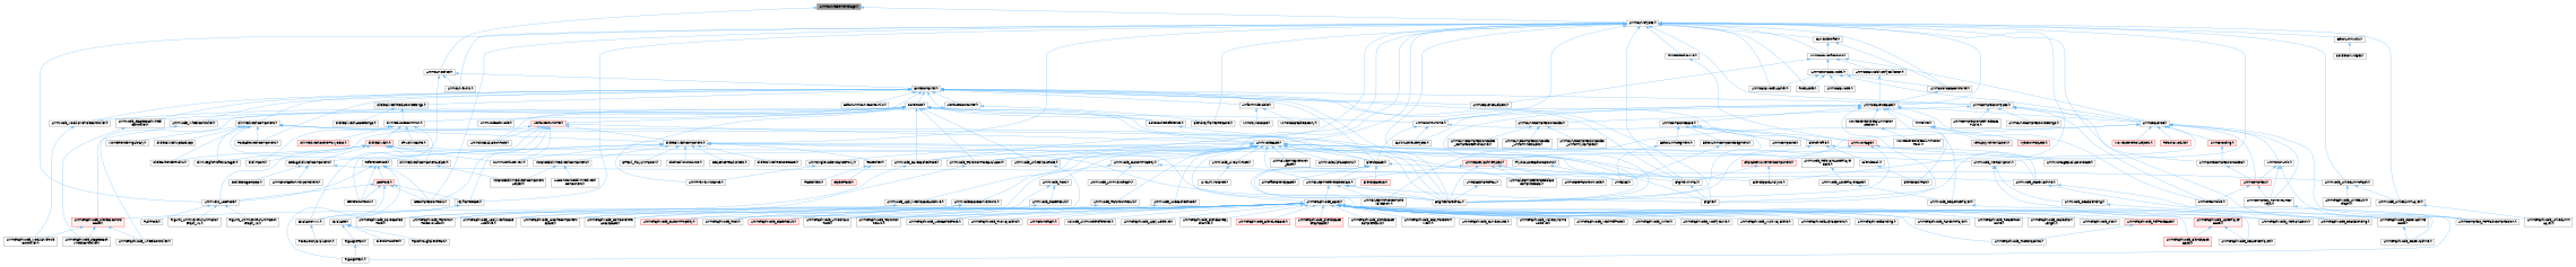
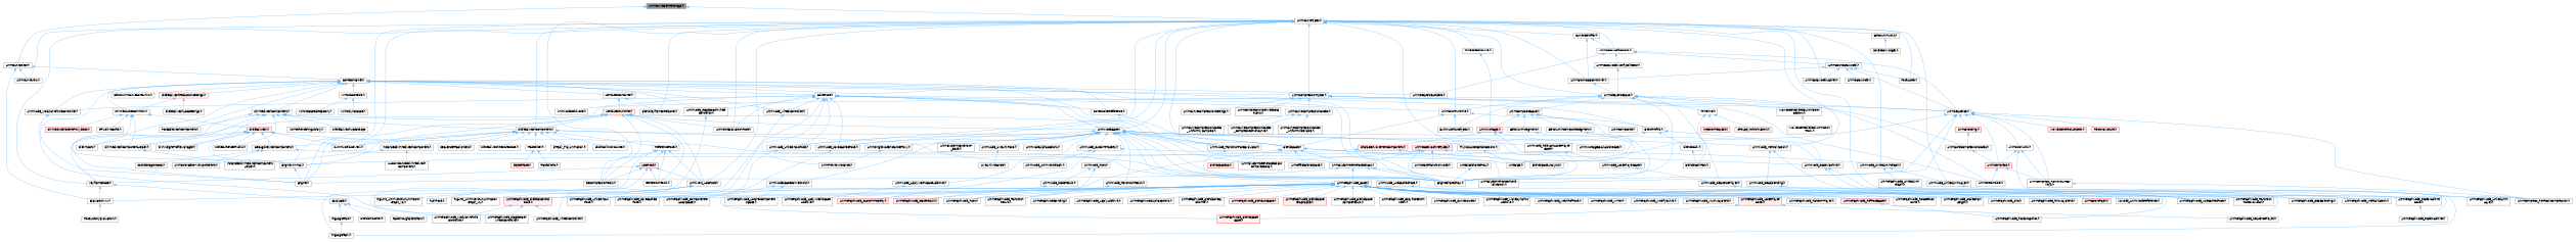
  digraph {
    node [color=grey40 fillcolor=white fontname=Helvetica fontsize=10 shape=box style=filled]
    edge [color=steelblue1 dir=back fontname=Helvetica fontsize=10 labelfontname=Helvetica labelfontsize=10 style=solid]
    n1 [color=gray40 fillcolor=grey60 fontcolor=black height=0.2 label="AnimCurveElementFlags.h" width=0.4]
    n2 [height=0.2 label="AnimCurveFilter.h" width=0.4]
    n3 [height=0.2 label="AnimCurveTypes.h" width=0.4]
    n4 [height=0.2 label="AnimCurveUtils.h" width=0.4]
    n5 [height=0.2 label="BoneContainer.h" width=0.4]
    n6 [height=0.2 label="EvaluationVM.h" width=0.4]
    n7 [height=0.2 label="AnimCompressionTypes.h" width=0.4]
    n8 [height=0.2 label="EngineSharedPCH.h" width=0.4]
    n9 [height=0.2 label="Engine.h" width=0.4]
    n10 [height=0.2 label="EngineMinimal.h" width=0.4]
    n11 [height=0.2 label="BlendKeyframesPerBone.h" width=0.4]
    n12 [height=0.2 label="AnimNext_LODPose.h" width=0.4]
    n13 [height=0.2 label="AnimNodeBase.h" width=0.4]
    n14 [height=0.2 label="AnimSlotEvaluationPose.h" width=0.4]
    n15 [height=0.2 label="DecompressionTools.h" width=0.4]
    n16 [height=0.2 label="KeyframeState.h" width=0.4]
    n17 [height=0.2 label="SkeletalMeshComponent.h" width=0.4]
    n18 [height=0.2 label="AnimNode_Inertialization.h" width=0.4]
    n19 [height=0.2 label="AnimNode_LinkedInputPose.h" width=0.4]
    n20 [height=0.2 label="AnimNode_SaveCachedPose.h" width=0.4]
    n21 [height=0.2 label="AnimNode_TransitionPoseEvaluator.h" width=0.4]
    n22 [height=0.2 label="AnimNode_LinkedAnimGraph.h" width=0.4]
    n23 [height=0.2 label="AnimNode_LinkedAnimLayer.h" width=0.4]
    n24 [height=0.2 label="RigLogicTask.h" width=0.4]
    n25 [height=0.2 label="AnimationRuntime.h" width=0.4]
    n26 [height=0.2 label="AnimDataModelHasher.h" width=0.4]
    n27 [height=0.2 label="AnimDataNotifications.h" width=0.4]
    n28 [height=0.2 label="AnimSequenceBase.h" width=0.4]
    n29 [height=0.2 label="IAnimationDataController.h" width=0.4]
    n30 [height=0.2 label="PoseAsset.h" width=0.4]
    n31 [height=0.2 label="CurveIdentifier.h" width=0.4]
    n32 [height=0.2 label="EditorAnimUtils.h" width=0.4]
    n33 [height=0.2 label="TimeStretchCurve.h" width=0.4]
    n34 [height=0.2 label="AnimNode_ModularVehicleController.h" width=0.4]
    n35 [height=0.2 label="AnimNode_StageCoachWheel\lController.h" width=0.4]
    n36 [height=0.2 label="AnimNode_WheelController.h" width=0.4]
    n37 [height=0.2 label="AnimSequenceHelpers.h" width=0.4]
    n38 [height=0.2 label="AttributesContainer.h" width=0.4]
    n39 [height=0.2 label="BlendSpace.h" width=0.4]
    n40 [height=0.2 label="BlendProfile.h" width=0.4]
    n41 [height=0.2 label="BonePose.h" width=0.4]
    n42 [height=0.2 label="BoneSocketReference.h" width=0.4]
    n43 [height=0.2 label="EditorAnimCurveBoneLinks.h" width=0.4]
-   n44 [height=0.2 label="UniformIndexable.h" width=0.4]
+   n44 [height=0.2 label="MirrorDataTable.h" width=0.4]
    n45 [height=0.2 label="PoseableMeshComponent.h" width=0.4]
-   n46 [height=0.2 label="SkeletalMeshReductionSettings.h" width=0.4]
+   n46 [color=red height=0.2 label="SkeletalMeshReductionSettings.h" width=0.4]
    n47 [height=0.2 label="SkinnedAssetCommon.h" width=0.4]
    n48 [height=0.2 label="SkinnedMeshComponent.h" width=0.4]
    n49 [height=0.2 label="PoseHistoryEvaluation.h" width=0.4]
    n50 [height=0.2 label="AnimBoneCompressionCodec.h" width=0.4]
    n51 [height=0.2 label="AnimStreamable.h" width=0.4]
    n52 [height=0.2 label="AnimCompressionDerivedData\lPublic.h" width=0.4]
    n53 [height=0.2 label="AnimCurveCompressionCodec.h" width=0.4]
    n54 [height=0.2 label="AnimCurveCompressionSettings.h" width=0.4]
    n55 [height=0.2 label="AnimSequence.h" width=0.4]
    n56 [height=0.2 label="AnimGraphNode_ModularVehicle\lController.h" width=0.4]
    n57 [height=0.2 label="AnimGraphNode_StageCoach\lWheelController.h" width=0.4]
    n58 [height=0.2 label="AnimGraphNode_WheelController.h" width=0.4]
    n59 [color=red fillcolor="#FFF0F0" height=0.2 label="AttributesRuntime.h" width=0.4]
    n60 [height=0.2 label="AnimBlueprintPostCompile\lValidation.h" width=0.4]
    n61 [height=0.2 label="BlendSpaceAnalysis.h" width=0.4]
    n62 [height=0.2 label="AnimBlueprintGeneratedClass.h" width=0.4]
    n63 [color=red fillcolor="#FFF0F0" height=0.2 label="AnimGraphNode_BlendSpace\lBase.h" width=0.4]
    n64 [height=0.2 label="AimOffsetBlendSpace.h" width=0.4]
    n65 [color=red fillcolor="#FFF0F0" height=0.2 label="BlendSpace1D.h" width=0.4]
    n66 [height=0.2 label="AnimNode_StateMachine.h" width=0.4]
    n67 [color=red fillcolor="#FFF0F0" height=0.2 label="AnimStateMachineTypes.h" width=0.4]
    n68 [height=0.2 label="IBlendStack.h" width=0.4]
    n69 [color=red fillcolor="#FFF0F0" height=0.2 label="AnimGraphNode_SkeletalControl\lBase.h" width=0.4]
    n70 [height=0.2 label="AnimPreviewInstance.h" width=0.4]
    n71 [height=0.2 label="AnimNodeEditMode.h" width=0.4]
    n72 [height=0.2 label="MirrorDataTableFactory.h" width=0.4]
    n73 [height=0.2 label="MirrorSyncScope.h" width=0.4]
    n74 [height=0.2 label="SkeletalMeshLODSettings.h" width=0.4]
    n75 [height=0.2 label="GPUSkinCache.h" width=0.4]
    n76 [height=0.2 label="SkelImport.h" width=0.4]
    n77 [color=red fillcolor="#FFF0F0" height=0.2 label="SkeletalMesh.h" width=0.4]
    n78 [height=0.2 label="SkinnedMeshComponentHelper.h" width=0.4]
    n79 [color=red fillcolor="#FFF0F0" height=0.2 label="SkinnedMeshSceneProxyDesc.h" width=0.4]
    n80 [height=0.2 label="SkeletalRenderPublic.h" width=0.4]
    n81 [height=0.2 label="SkinWeightProfileManager.h" width=0.4]
    n82 [height=0.2 label="KismetRenderingLibrary.h" width=0.4]
    n83 [height=0.2 label="SkeletalMeshUpdate.cpp" width=0.4]
    n84 [color=red fillcolor="#FFF0F0" height=0.2 label="AnimCompress.h" width=0.4]
    n85 [height=0.2 label="AnimCurveCompressionCodec\l_CompressedRichCurve.h" width=0.4]
    n86 [height=0.2 label="AnimCurveCompressionCodec\l_UniformIndexable.h" width=0.4]
    n87 [height=0.2 label="AnimCurveCompressionCodec\l_UniformlySampled.h" width=0.4]
    n88 [height=0.2 label="AnimCompress_RemoveLinear\lKeys.h" width=0.4]
    n89 [height=0.2 label="AnimCompress_PerTrackCompression.h" width=0.4]
    n90 [color=red fillcolor="#FFF0F0" height=0.2 label="AnimEncoding.h" width=0.4]
    n91 [height=0.2 label="AnimationUtils.h" width=0.4]
    n92 [color=red fillcolor="#FFF0F0" height=0.2 label="MovieSceneToolHelpers.h" width=0.4]
    n93 [color=red fillcolor="#FFF0F0" height=0.2 label="PersonaModule.h" width=0.4]
    n94 [height=0.2 label="UnrealEdSharedPCH.h" width=0.4]
    n95 [height=0.2 label="GenerationTools.h" width=0.4]
    n96 [height=0.2 label="SAnimAttributeView.h" width=0.4]
    n97 [height=0.2 label="PushPose.h" width=0.4]
    n98 [height=0.2 label="RigUnit_AnimNextRunAnimation\lGraph_v1.h" width=0.4]
    n99 [height=0.2 label="RigUnit_AnimNextRunAnimation\lGraph_v2.h" width=0.4]
    n100 [height=0.2 label="AnimBlueprintExtension\l_Base.h" width=0.4]
    n101 [height=0.2 label="AnimGraphNode_Base.h" width=0.4]
    n102 [height=0.2 label="AnimNodeAlphaOptions.h" width=0.4]
    n103 [height=0.2 label="AnimNodeSpaceConversions.h" width=0.4]
    n104 [height=0.2 label="AnimNode_ApplyMeshSpaceAdditive.h" width=0.4]
    n105 [height=0.2 label="AnimNode_CustomProperty.h" width=0.4]
    n106 [height=0.2 label="AnimNode_LiveLinkPose.h" width=0.4]
    n107 [height=0.2 label="AnimNode_RelevantAssetPlayer\lBase.h" width=0.4]
    n108 [height=0.2 label="AnimNode_Root.h" width=0.4]
    n109 [height=0.2 label="AnimNode_TransitionResult.h" width=0.4]
    n110 [height=0.2 label="AnimNode_UseCachedPose.h" width=0.4]
    n111 [height=0.2 label="AnimSingleNodeInstanceProxy.h" width=0.4]
    n112 [height=0.2 label="IAnimBlueprintGeneratedClass\lCompiledData.h" width=0.4]
    n113 [height=0.2 label="IEvaluate.h" width=0.4]
    n114 [height=0.2 label="BTTask_PlayAnimation.h" width=0.4]
    n115 [height=0.2 label="ClothCollisionSource.h" width=0.4]
    n116 [height=0.2 label="DebugSkelMeshComponent.h" width=0.4]
    n117 [height=0.2 label="InstancedSkinnedMeshComponent.h" width=0.4]
    n118 [height=0.2 label="PhysicsAssetEditorOptions.h" width=0.4]
    n119 [height=0.2 label="ReferencePose.h" width=0.4]
    n120 [height=0.2 label="SequencerTrackFilters.h" width=0.4]
    n121 [height=0.2 label="SkeletalMeshRestoreState.h" width=0.4]
    n122 [height=0.2 label="TraceFilter.h" width=0.4]
    n123 [height=0.2 label="AnimGraphNodeAlphaOptions.h" width=0.4]
    n124 [height=0.2 label="AnimGraphNodeBinding.h" width=0.4]
    n125 [height=0.2 label="AnimGraphNode_ApplyAdditive.h" width=0.4]
    n126 [height=0.2 label="AnimGraphNode_ApplyMeshSpace\lAdditive.h" width=0.4]
    n127 [color=red fillcolor="#FFF0F0" height=0.2 label="AnimGraphNode_AssetPlayer\lBase.h" width=0.4]
    n128 [height=0.2 label="AnimGraphNode_BlendBoneBy\lChannel.h" width=0.4]
    n129 [color=red fillcolor="#FFF0F0" height=0.2 label="AnimGraphNode_BlendListBase.h" width=0.4]
    n130 [color=red fillcolor="#FFF0F0" height=0.2 label="AnimGraphNode_BlendSpace\lGraphBase.h" width=0.4]
    n131 [height=0.2 label="AnimGraphNode_BlendSpace\lSampleResult.h" width=0.4]
    n132 [height=0.2 label="AnimGraphNode_ComponentTo\lLocalSpace.h" width=0.4]
    n133 [height=0.2 label="AnimGraphNode_CopyPoseFrom\lMesh.h" width=0.4]
    n134 [height=0.2 label="AnimGraphNode_CurveSource.h" width=0.4]
    n135 [color=red fillcolor="#FFF0F0" height=0.2 label="AnimGraphNode_CustomProperty.h" width=0.4]
    n136 [height=0.2 label="AnimGraphNode_DeadBlending.h" width=0.4]
    n137 [height=0.2 label="AnimGraphNode_Inertialization.h" width=0.4]
    n138 [height=0.2 label="AnimGraphNode_LinkedInput\lPose.h" width=0.4]
    n139 [height=0.2 label="AnimGraphNode_LocalToComponent\lSpace.h" width=0.4]
    n140 [height=0.2 label="AnimGraphNode_MakeDynamic\lAdditive.h" width=0.4]
    n141 [height=0.2 label="AnimGraphNode_MeshRefPose.h" width=0.4]
    n142 [height=0.2 label="AnimGraphNode_Mirror.h" width=0.4]
    n143 [height=0.2 label="AnimGraphNode_ModifyCurve.h" width=0.4]
    n144 [height=0.2 label="AnimGraphNode_MultiWayBlend.h" width=0.4]
    n145 [height=0.2 label="AnimGraphNode_PoseSnapshot.h" width=0.4]
    n146 [height=0.2 label="AnimGraphNode_RandomPlayer.h" width=0.4]
    n147 [color=red fillcolor="#FFF0F0" height=0.2 label="AnimGraphNode_RefPoseBase.h" width=0.4]
    n148 [height=0.2 label="AnimGraphNode_Root.h" width=0.4]
    n149 [height=0.2 label="AnimGraphNode_RotateRoot\lBone.h" width=0.4]
    n150 [height=0.2 label="AnimGraphNode_SaveCached\lPose.h" width=0.4]
    n151 [height=0.2 label="AnimGraphNode_ScaleChain\lLength.h" width=0.4]
    n152 [height=0.2 label="AnimGraphNode_Slot.h" width=0.4]
    n153 [height=0.2 label="AnimGraphNode_StateMachine\lBase.h" width=0.4]
    n154 [color=red fillcolor="#FFF0F0" height=0.2 label="AnimGraphNode_StateResult.h" width=0.4]
    n155 [height=0.2 label="AnimGraphNode_Transition\lPoseEvaluator.h" width=0.4]
    n156 [height=0.2 label="AnimGraphNode_Transition\lResult.h" width=0.4]
    n157 [height=0.2 label="AnimGraphNode_TwoWayBlend.h" width=0.4]
    n158 [height=0.2 label="AnimGraphNode_UseCachedPose.h" width=0.4]
    n159 [color=red fillcolor="#FFF0F0" height=0.2 label="AnimationGraph.h" width=0.4]
    n160 [height=0.2 label="K2Node_AnimNodeReference.h" width=0.4]
    n161 [height=0.2 label="AnimNode_AnimNextGraph.h" width=0.4]
    n162 [height=0.2 label="AnimNode_DeadBlending.h" width=0.4]
    n163 [height=0.2 label="LiveLinkInstance.h" width=0.4]
    n164 [height=0.2 label="AnimNode_AssetPlayerBase.h" width=0.4]
    n165 [height=0.2 label="AnimNode_StateResult.h" width=0.4]
    n166 [height=0.2 label="AnimGraphNode_StateMachine.h" width=0.4]
    n167 [height=0.2 label="AnimGraphNode_SequencePlayer.h" width=0.4]
    n168 [height=0.2 label="AnimGraphNode_LinkedAnim\lGraph.h" width=0.4]
    n169 [height=0.2 label="AnimGraphNode_LinkedAnim\lLayer.h" width=0.4]
    n170 [height=0.2 label="AnimNode_SequencePlayer.h" width=0.4]
    n171 [height=0.2 label="BlendSmoother.h" width=0.4]
    n172 [height=0.2 label="PassthroughBlendTrait.h" width=0.4]
    n173 [height=0.2 label="RigLogicTrait.h" width=0.4]
    n174 [height=0.2 label="AnimationEditorViewportClient.h" width=0.4]
    n175 [height=0.2 label="SocketDragDropOp.h" width=0.4]
    n176 [height=0.2 label="UnrealEd.h" width=0.4]
    n177 [height=0.2 label="HLODInstancedSkinnedMesh\lComponent.h" width=0.4]
    n178 [height=0.2 label="InstancedSkinnedMeshComponent\lHelper.h" width=0.4]
    n179 [color=red fillcolor="#FFF0F0" height=0.2 label="LODPose.h" width=0.4]
    n180 [color=red fillcolor="#FFF0F0" height=0.2 label="ObjectTrace.h" width=0.4]
    n181 [height=0.2 label="TraceFilters.h" width=0.4]
    n182 [height=0.2 label="AnimStateTransitionNode.h" width=0.4]
    n183 [height=0.2 label="BlendStackTrait.h" width=0.4]
    n184 [height=0.2 label="BuiltInAttributeTypes.h" width=0.4]
    n185 [height=0.2 label="AnimDataModelNotifyCollector.h" width=0.4]
    n186 [height=0.2 label="IAnimationDataModel.h" width=0.4]
    n187 [height=0.2 label="AnimCompositeBase.h" width=0.4]
    n188 [height=0.2 label="ITimeline.h" width=0.4]
    n189 [height=0.2 label="MovieSceneSkeletalAnimation\lSection.h" width=0.4]
    n190 [height=0.2 label="SSkeletonWidget.h" width=0.4]
    n191 [color=red fillcolor="#FFF0F0" height=0.2 label="AnimMontage.h" width=0.4]
    n192 [height=0.2 label="AnimDataModel.h" width=0.4]
    n193 [height=0.2 label="AnimComposite.h" width=0.4]
    n194 [height=0.2 label="EditorAnimCompositeSegment.h" width=0.4]
    n195 [height=0.2 label="EditorAnimSegment.h" width=0.4]
    n196 [fillcolor="#FFF0F0" height=0.2 label="IGroupSynchronization.h" width=0.4]
    n197 [color=red fillcolor="#FFF0F0" height=0.2 label="InjectionRequest.h" width=0.4]
    n198 [height=0.2 label="MovieSceneSkeletalAnimation\lTrack.h" width=0.4]
    n199 [height=0.2 label="AnimMontageEvaluationState.h" width=0.4]
    n200 [color=red fillcolor="#FFF0F0" height=0.2 label="CharacterMovementComponent.h" width=0.4]
    n1 -> n2
    n1 -> n3
    n2 -> n4
    n2 -> n5
    n2 -> n6
    n3 -> n4
    n3 -> n7
    n3 -> n8
    n3 -> n9
    n3 -> n10
    n3 -> n11
    n3 -> n12
    n3 -> n13
+   n3 -> n14
    n3 -> n15
    n3 -> n16
    n3 -> n17
    n3 -> n18
    n3 -> n19
    n3 -> n20
    n3 -> n21
    n3 -> n22
    n3 -> n23
    n3 -> n24
    n3 -> n25
    n3 -> n26
    n3 -> n27
    n3 -> n28
    n3 -> n29
    n3 -> n30
    n3 -> n31
    n3 -> n32
    n3 -> n33
    n5 -> n7
    n5 -> n8
    n5 -> n9
    n5 -> n10
    n5 -> n34
    n5 -> n35
    n5 -> n36
    n5 -> n37
    n5 -> n38
    n5 -> n39
    n5 -> n40
    n5 -> n41
    n5 -> n42
    n5 -> n43
    n5 -> n44
    n5 -> n45
    n5 -> n46
    n5 -> n47
    n5 -> n48
    n6 -> n49
    n7 -> n50
    n7 -> n51
    n7 -> n52
    n7 -> n53
    n7 -> n54
    n7 -> n55
    n10 -> n9
    n12 -> n97
    n12 -> n98
    n12 -> n99
    n13 -> n8
    n13 -> n18
    n13 -> n19
    n13 -> n20
    n13 -> n21
    n13 -> n39
    n13 -> n62
    n13 -> n66
    n13 -> n100
    n13 -> n101
    n13 -> n102
    n13 -> n103
    n13 -> n104
    n13 -> n105
    n13 -> n106
    n13 -> n107
    n13 -> n108
    n13 -> n109
    n13 -> n110
    n13 -> n111
    n13 -> n112
    n16 -> n6
    n16 -> n113
    n17 -> n8
    n17 -> n10
    n17 -> n96
    n17 -> n114
    n17 -> n115
    n17 -> n116
    n17 -> n117
    n17 -> n118
    n17 -> n119
    n17 -> n120
    n17 -> n121
    n17 -> n122
    n18 -> n137
    n18 -> n162
    n19 -> n138
    n20 -> n150
    n21 -> n155
    n22 -> n23
    n22 -> n168
    n23 -> n169
    n25 -> n39
    n25 -> n40
    n25 -> n184
    n27 -> n37
    n27 -> n55
    n27 -> n185
    n27 -> n186
    n28 -> n8
    n28 -> n9
    n28 -> n25
    n28 -> n51
    n28 -> n55
    n28 -> n170
    n28 -> n184
    n28 -> n187
    n28 -> n188
    n28 -> n189
    n29 -> n28
    n31 -> n27
    n31 -> n29
    n32 -> n190
    n33 -> n191
    n34 -> n56
    n35 -> n57
    n36 -> n58
    n38 -> n11
    n38 -> n59
    n39 -> n60
    n39 -> n61
    n39 -> n62
    n39 -> n63
    n39 -> n64
    n39 -> n65
    n40 -> n66
    n40 -> n67
    n40 -> n68
    n41 -> n8
    n41 -> n13
    n41 -> n14
    n41 -> n19
    n41 -> n20
    n41 -> n21
    n41 -> n25
    n41 -> n34
    n41 -> n35
    n41 -> n36
    n41 -> n42
    n41 -> n69
    n41 -> n70
    n41 -> n71
    n42 -> n39
    n44 -> n72
    n44 -> n73
    n46 -> n47
    n46 -> n74
    n47 -> n75
    n47 -> n76
    n47 -> n77
    n47 -> n78
    n47 -> n79
    n48 -> n8
    n48 -> n9
    n48 -> n17
    n48 -> n45
    n48 -> n78
    n48 -> n80
    n48 -> n81
    n48 -> n82
    n48 -> n83
    n50 -> n84
    n53 -> n85
    n53 -> n86
    n53 -> n87
    n55 -> n8
    n55 -> n60
    n55 -> n61
    n55 -> n84
    n55 -> n88
    n55 -> n89
    n55 -> n90
    n55 -> n91
    n55 -> n92
    n55 -> n93
    n59 -> n12
    n59 -> n13
    n59 -> n14
    n59 -> n15
    n59 -> n16
    n59 -> n17
    n59 -> n95
    n59 -> n96
    n62 -> n8
    n62 -> n9
    n62 -> n60
    n62 -> n101
    n66 -> n153
    n66 -> n166
    n67 -> n8
    n67 -> n62
    n67 -> n66
    n67 -> n112
    n67 -> n182
    n68 -> n183
    n69 -> n56
    n69 -> n57
    n69 -> n58
    n77 -> n8
    n77 -> n10
    n77 -> n76
    n77 -> n78
    n77 -> n80
    n77 -> n81
    n77 -> n96
    n77 -> n116
    n78 -> n178
    n84 -> n51
    n84 -> n88
    n88 -> n89
    n90 -> n50
    n91 -> n84
    n91 -> n88
    n91 -> n89
    n94 -> n8
    n101 -> n69
    n101 -> n123
    n101 -> n124
    n101 -> n125
    n101 -> n126
    n101 -> n127
    n101 -> n128
    n101 -> n129
    n101 -> n130
    n101 -> n131
    n101 -> n132
    n101 -> n133
    n101 -> n134
    n101 -> n135
    n101 -> n136
    n101 -> n137
    n101 -> n138
    n101 -> n139
    n101 -> n140
    n101 -> n141
    n101 -> n142
    n101 -> n143
    n101 -> n144
    n101 -> n145
    n101 -> n146
    n101 -> n147
    n101 -> n148
    n101 -> n149
    n101 -> n150
    n101 -> n151
    n101 -> n152
    n101 -> n153
    n101 -> n154
    n101 -> n155
    n101 -> n156
    n101 -> n157
    n101 -> n158
    n101 -> n159
    n101 -> n160
    n103 -> n132
    n103 -> n139
    n104 -> n126
    n105 -> n22
    n105 -> n135
    n105 -> n161
    n106 -> n163
    n107 -> n164
    n108 -> n148
    n108 -> n165
    n109 -> n156
    n110 -> n158
    n111 -> n70
    n113 -> n171
    n113 -> n172
    n113 -> n173
    n116 -> n174
    n116 -> n175
    n116 -> n176
    n117 -> n177
    n117 -> n178
    n118 -> n176
    n119 -> n6
    n119 -> n12
    n119 -> n15
    n119 -> n95
    n119 -> n179
    n122 -> n180
    n122 -> n181
    n127 -> n63
    n127 -> n167
    n147 -> n145
    n153 -> n166
    n162 -> n136
    n164 -> n170
    n165 -> n154
    n170 -> n167
    n173 -> n24
    n179 -> n12
    n179 -> n15
    n179 -> n16
    n179 -> n24
    n179 -> n95
    n185 -> n28
    n186 -> n26
    n186 -> n29
    n186 -> n30
    n186 -> n55
    n186 -> n192
    n187 -> n8
    n187 -> n191
    n187 -> n193
    n187 -> n194
    n187 -> n195
    n188 -> n183
    n188 -> n196
    n188 -> n197
    n189 -> n198
    n191 -> n8
    n191 -> n199
    n191 -> n200
    n194 -> n176
    n195 -> n176
    n200 -> n10
    n200 -> n61
  }
